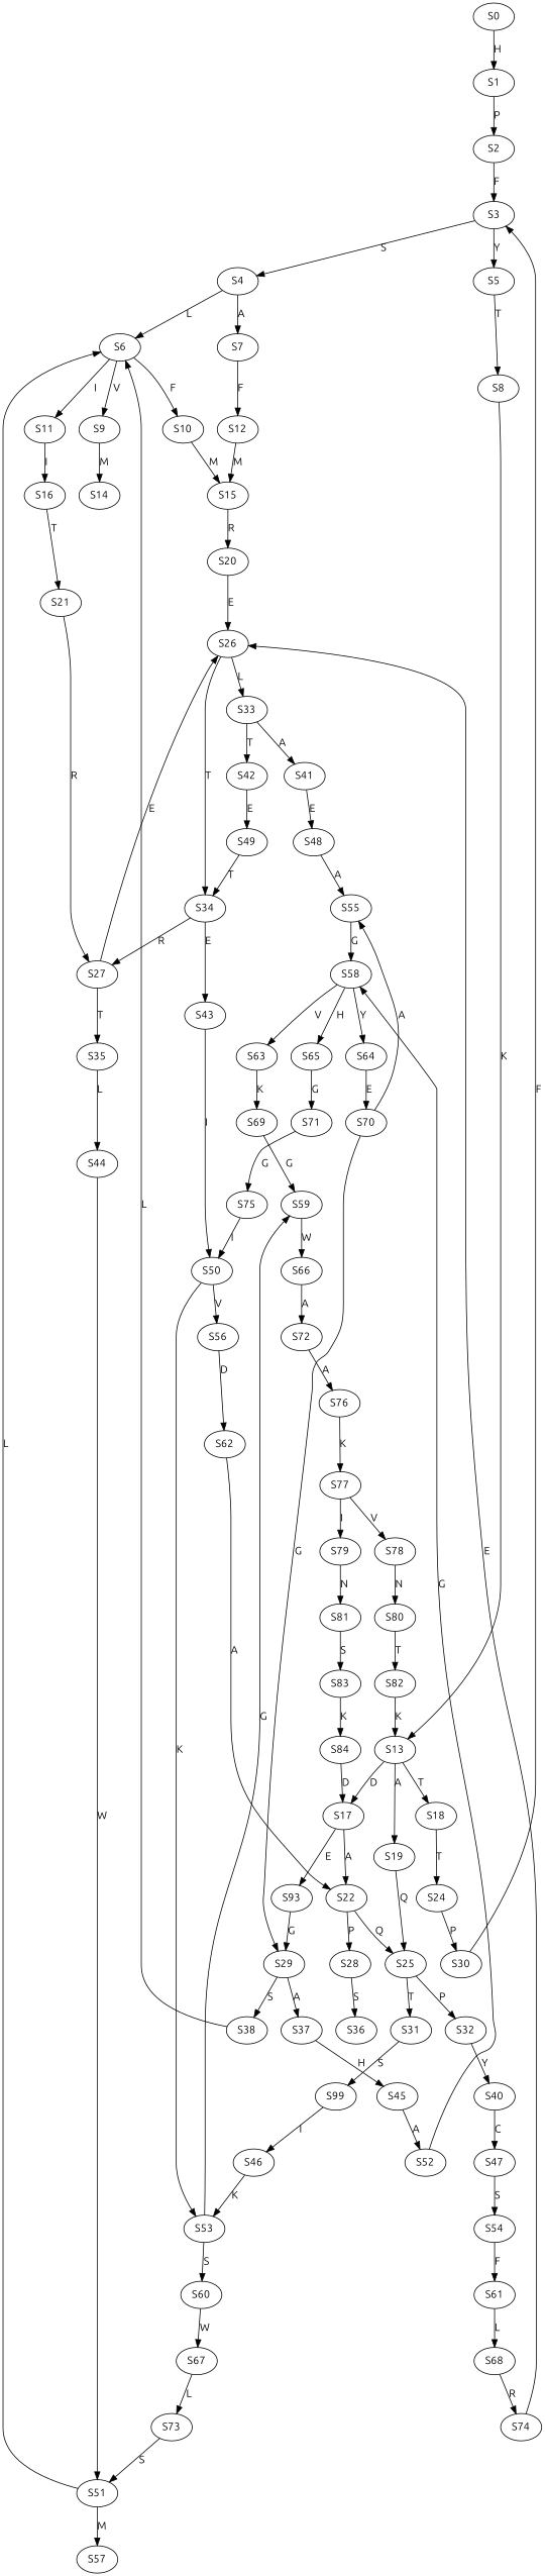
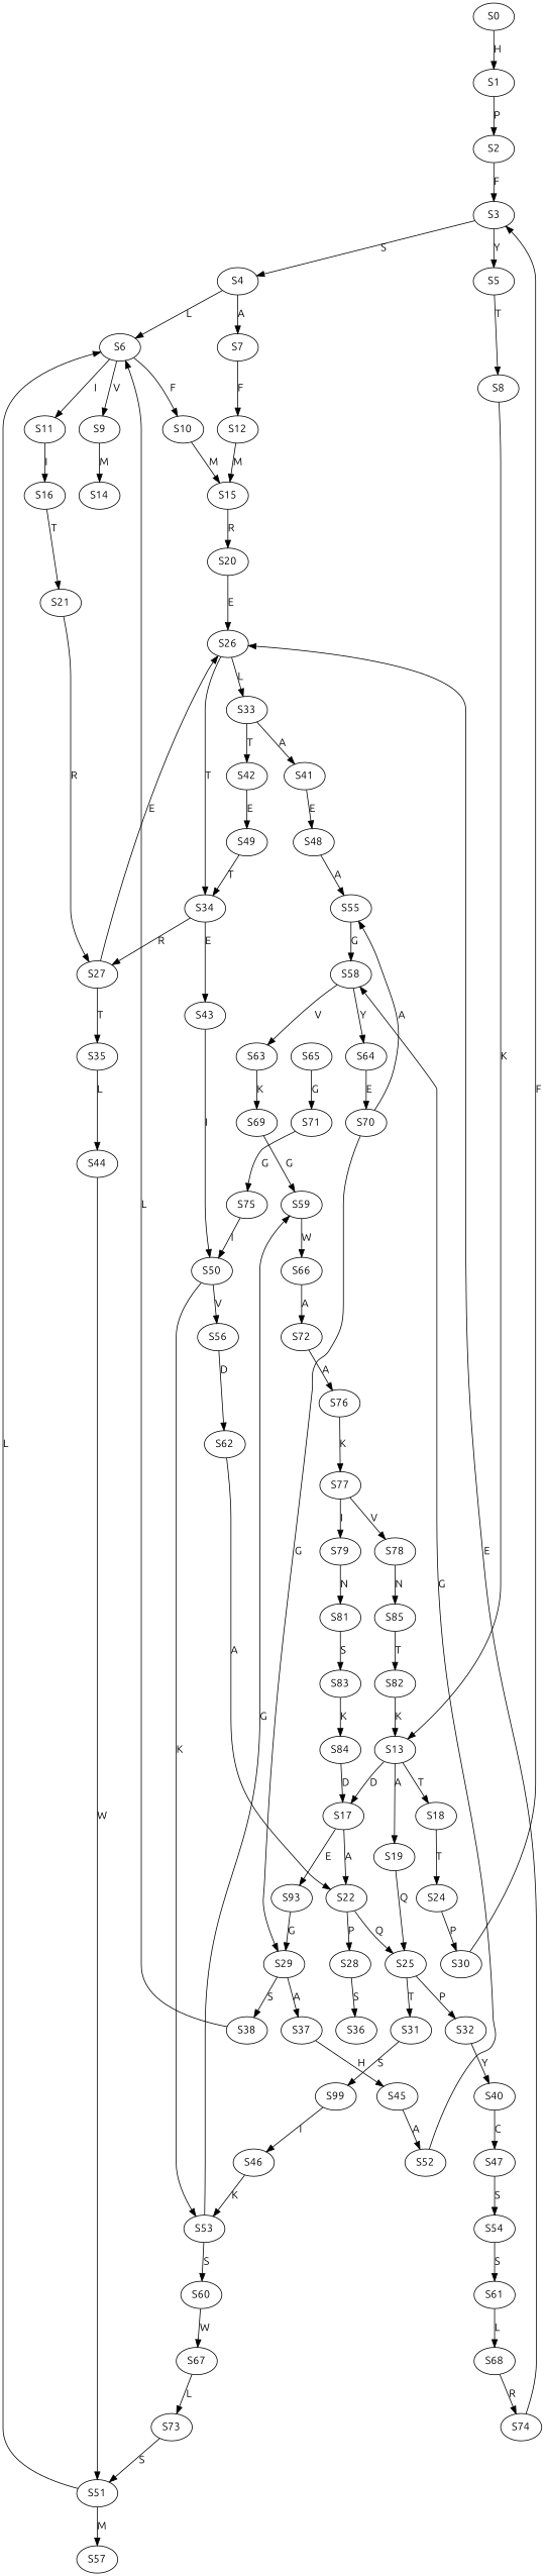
  strict digraph {
    fontname=Ubuntu
    node [fontname=Ubuntu]
    edge [fontname=Ubuntu]
    S0
    S1
    S2
    S3
    S4
    S5
    S6
    S7
    S8
    S9
    S10
    S11
    S12
    S13
    S14
    S15
    S16
    S17
    S18
    S19
    S20
    S21
    S22
    n24 [label=S93]
    S24
    S25
    S26
    S27
    S28
    S29
    S30
    S31
    S32
    S33
    S34
    S35
    S36
    S37
    S38
    n40 [label=S99]
    S40
    S41
    S42
    S43
    S44
    S45
    S46
    S47
    S48
    S49
    S50
    S51
    S52
    S53
    S54
    S55
    S56
    S57
    S58
    S59
    S60
    S61
    S62
    S63
    S64
    S65
    S66
    S67
    S68
    S69
    S70
    S71
    S72
    S73
    S74
    S75
    S76
    S77
    S78
    S79
-   S80
+   S80 [label=S85]
    S81
    S82
    S83
    S84
    S0 -> S1 [label=H]
    S1 -> S2 [label=P]
    S2 -> S3 [label=F]
    S3 -> S4 [label=S]
    S3 -> S5 [label=Y]
    S4 -> S6 [label=L]
    S4 -> S7 [label=A]
    S5 -> S8 [label=T]
    S6 -> S9 [label=V]
    S6 -> S10 [label=F]
    S6 -> S11 [label=I]
    S7 -> S12 [label=F]
    S8 -> S13 [label=K]
    S9 -> S14 [label=M]
    S10 -> S15 [label=M]
    S11 -> S16 [label=I]
    S12 -> S15 [label=M]
    S13 -> S17 [label=D]
    S13 -> S18 [label=T]
    S13 -> S19 [label=A]
    S15 -> S20 [label=R]
    S16 -> S21 [label=T]
    S17 -> S22 [label=A]
    S17 -> n24 [label=E]
    S18 -> S24 [label=T]
    S19 -> S25 [label=Q]
    S20 -> S26 [label=E]
    S21 -> S27 [label=R]
    S22 -> S25 [label=Q]
    S22 -> S28 [label=P]
    n24 -> S29 [label=G]
    S24 -> S30 [label=P]
    S25 -> S31 [label=T]
    S25 -> S32 [label=P]
    S26 -> S33 [label=L]
    S26 -> S34 [label=T]
    S27 -> S26 [label=E]
    S27 -> S35 [label=T]
    S28 -> S36 [label=S]
    S29 -> S37 [label=A]
    S29 -> S38 [label=S]
    S30 -> S3 [label=F]
    S31 -> n40 [label=S]
    S32 -> S40 [label=Y]
    S33 -> S41 [label=A]
    S33 -> S42 [label=T]
    S34 -> S27 [label=R]
    S34 -> S43 [label=E]
    S35 -> S44 [label=L]
    S37 -> S45 [label=H]
    S38 -> S6 [label=L]
    n40 -> S46 [label=I]
    S40 -> S47 [label=C]
    S41 -> S48 [label=E]
    S42 -> S49 [label=E]
    S43 -> S50 [label=I]
    S44 -> S51 [label=W]
    S45 -> S52 [label=A]
    S46 -> S53 [label=K]
    S47 -> S54 [label=S]
    S48 -> S55 [label=A]
    S49 -> S34 [label=T]
    S50 -> S53 [label=K]
    S50 -> S56 [label=V]
    S51 -> S6 [label=L]
    S51 -> S57 [label=M]
    S52 -> S58 [label=G]
    S53 -> S59 [label=G]
    S53 -> S60 [label=S]
-   S54 -> S61 [label=F]
+   S54 -> S61 [label=S]
    S55 -> S58 [label=G]
    S56 -> S62 [label=D]
    S58 -> S63 [label=V]
    S58 -> S64 [label=Y]
-   S58 -> S65 [label=H]
    S59 -> S66 [label=W]
    S60 -> S67 [label=W]
    S61 -> S68 [label=L]
    S62 -> S22 [label=A]
    S63 -> S69 [label=K]
    S64 -> S70 [label=E]
    S65 -> S71 [label=G]
    S66 -> S72 [label=A]
    S67 -> S73 [label=L]
    S68 -> S74 [label=R]
    S69 -> S59 [label=G]
    S70 -> S29 [label=G]
    S70 -> S55 [label=A]
    S71 -> S75 [label=G]
    S72 -> S76 [label=A]
    S73 -> S51 [label=S]
    S74 -> S26 [label=E]
    S75 -> S50 [label=I]
    S76 -> S77 [label=K]
    S77 -> S78 [label=V]
    S77 -> S79 [label=I]
    S78 -> S80 [label=N]
    S79 -> S81 [label=N]
    S80 -> S82 [label=T]
    S81 -> S83 [label=S]
    S82 -> S13 [label=K]
    S83 -> S84 [label=K]
    S84 -> S17 [label=D]
  }
